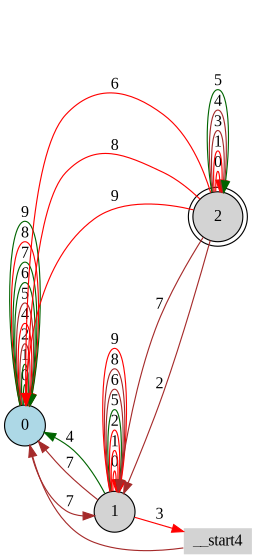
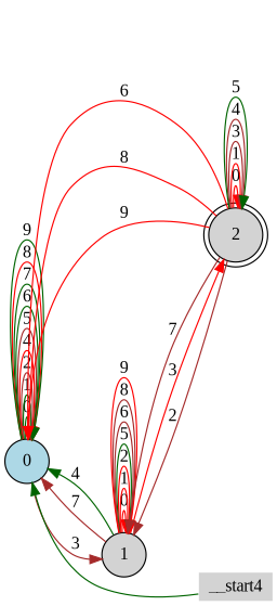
  digraph {
    fontname="Liberation Serif"
    rankdir=LR
    node [fillcolor=lightgrey fontname="Liberation Serif" shape=circle style=filled]
    edge [color=red fontname="Liberation Serif"]
    n1 [fillcolor=lightblue label=0]
    n2 [label=1]
    n3 [label=2 shape=doublecircle]
    n4 [height=0 label=__start4 shape=none width=0]
    n1 -> n1 [color=darkgreen label=0]
    n1 -> n1 [color=darkgreen label=1]
    n1 -> n1 [color=brown label=2]
    n1 -> n1 [label=4]
    n1 -> n1 [color=brown label=5]
    n1 -> n1 [color=darkgreen label=6]
    n1 -> n1 [color=darkgreen label=7]
    n1 -> n1 [label=8]
    n1 -> n1 [color=darkgreen label=9]
-   n1 -> n2 [color=brown label=7]
+   n1 -> n2 [color=brown label=3]
    n2 -> n1 [color=darkgreen label=4]
    n2 -> n1 [color=brown label=7]
    n2 -> n2 [label=0]
    n2 -> n2 [label=1]
    n2 -> n2 [label=2]
    n2 -> n2 [color=darkgreen label=5]
    n2 -> n2 [color=brown label=6]
    n2 -> n2 [color=brown label=8]
    n2 -> n2 [label=9]
-   n2 -> n4 [label=3]
+   n2 -> n3 [label=3]
    n3 -> n1 [label=6]
    n3 -> n1 [label=8]
    n3 -> n1 [label=9]
    n3 -> n2 [color=brown label=2]
    n3 -> n2 [color=brown label=7]
    n3 -> n3 [label=0]
    n3 -> n3 [label=1]
    n3 -> n3 [color=brown label=3]
    n3 -> n3 [color=brown label=4]
    n3 -> n3 [color=darkgreen label=5]
-   n4 -> n1 [color=brown]
+   n4 -> n1 [color=darkgreen]
  }
